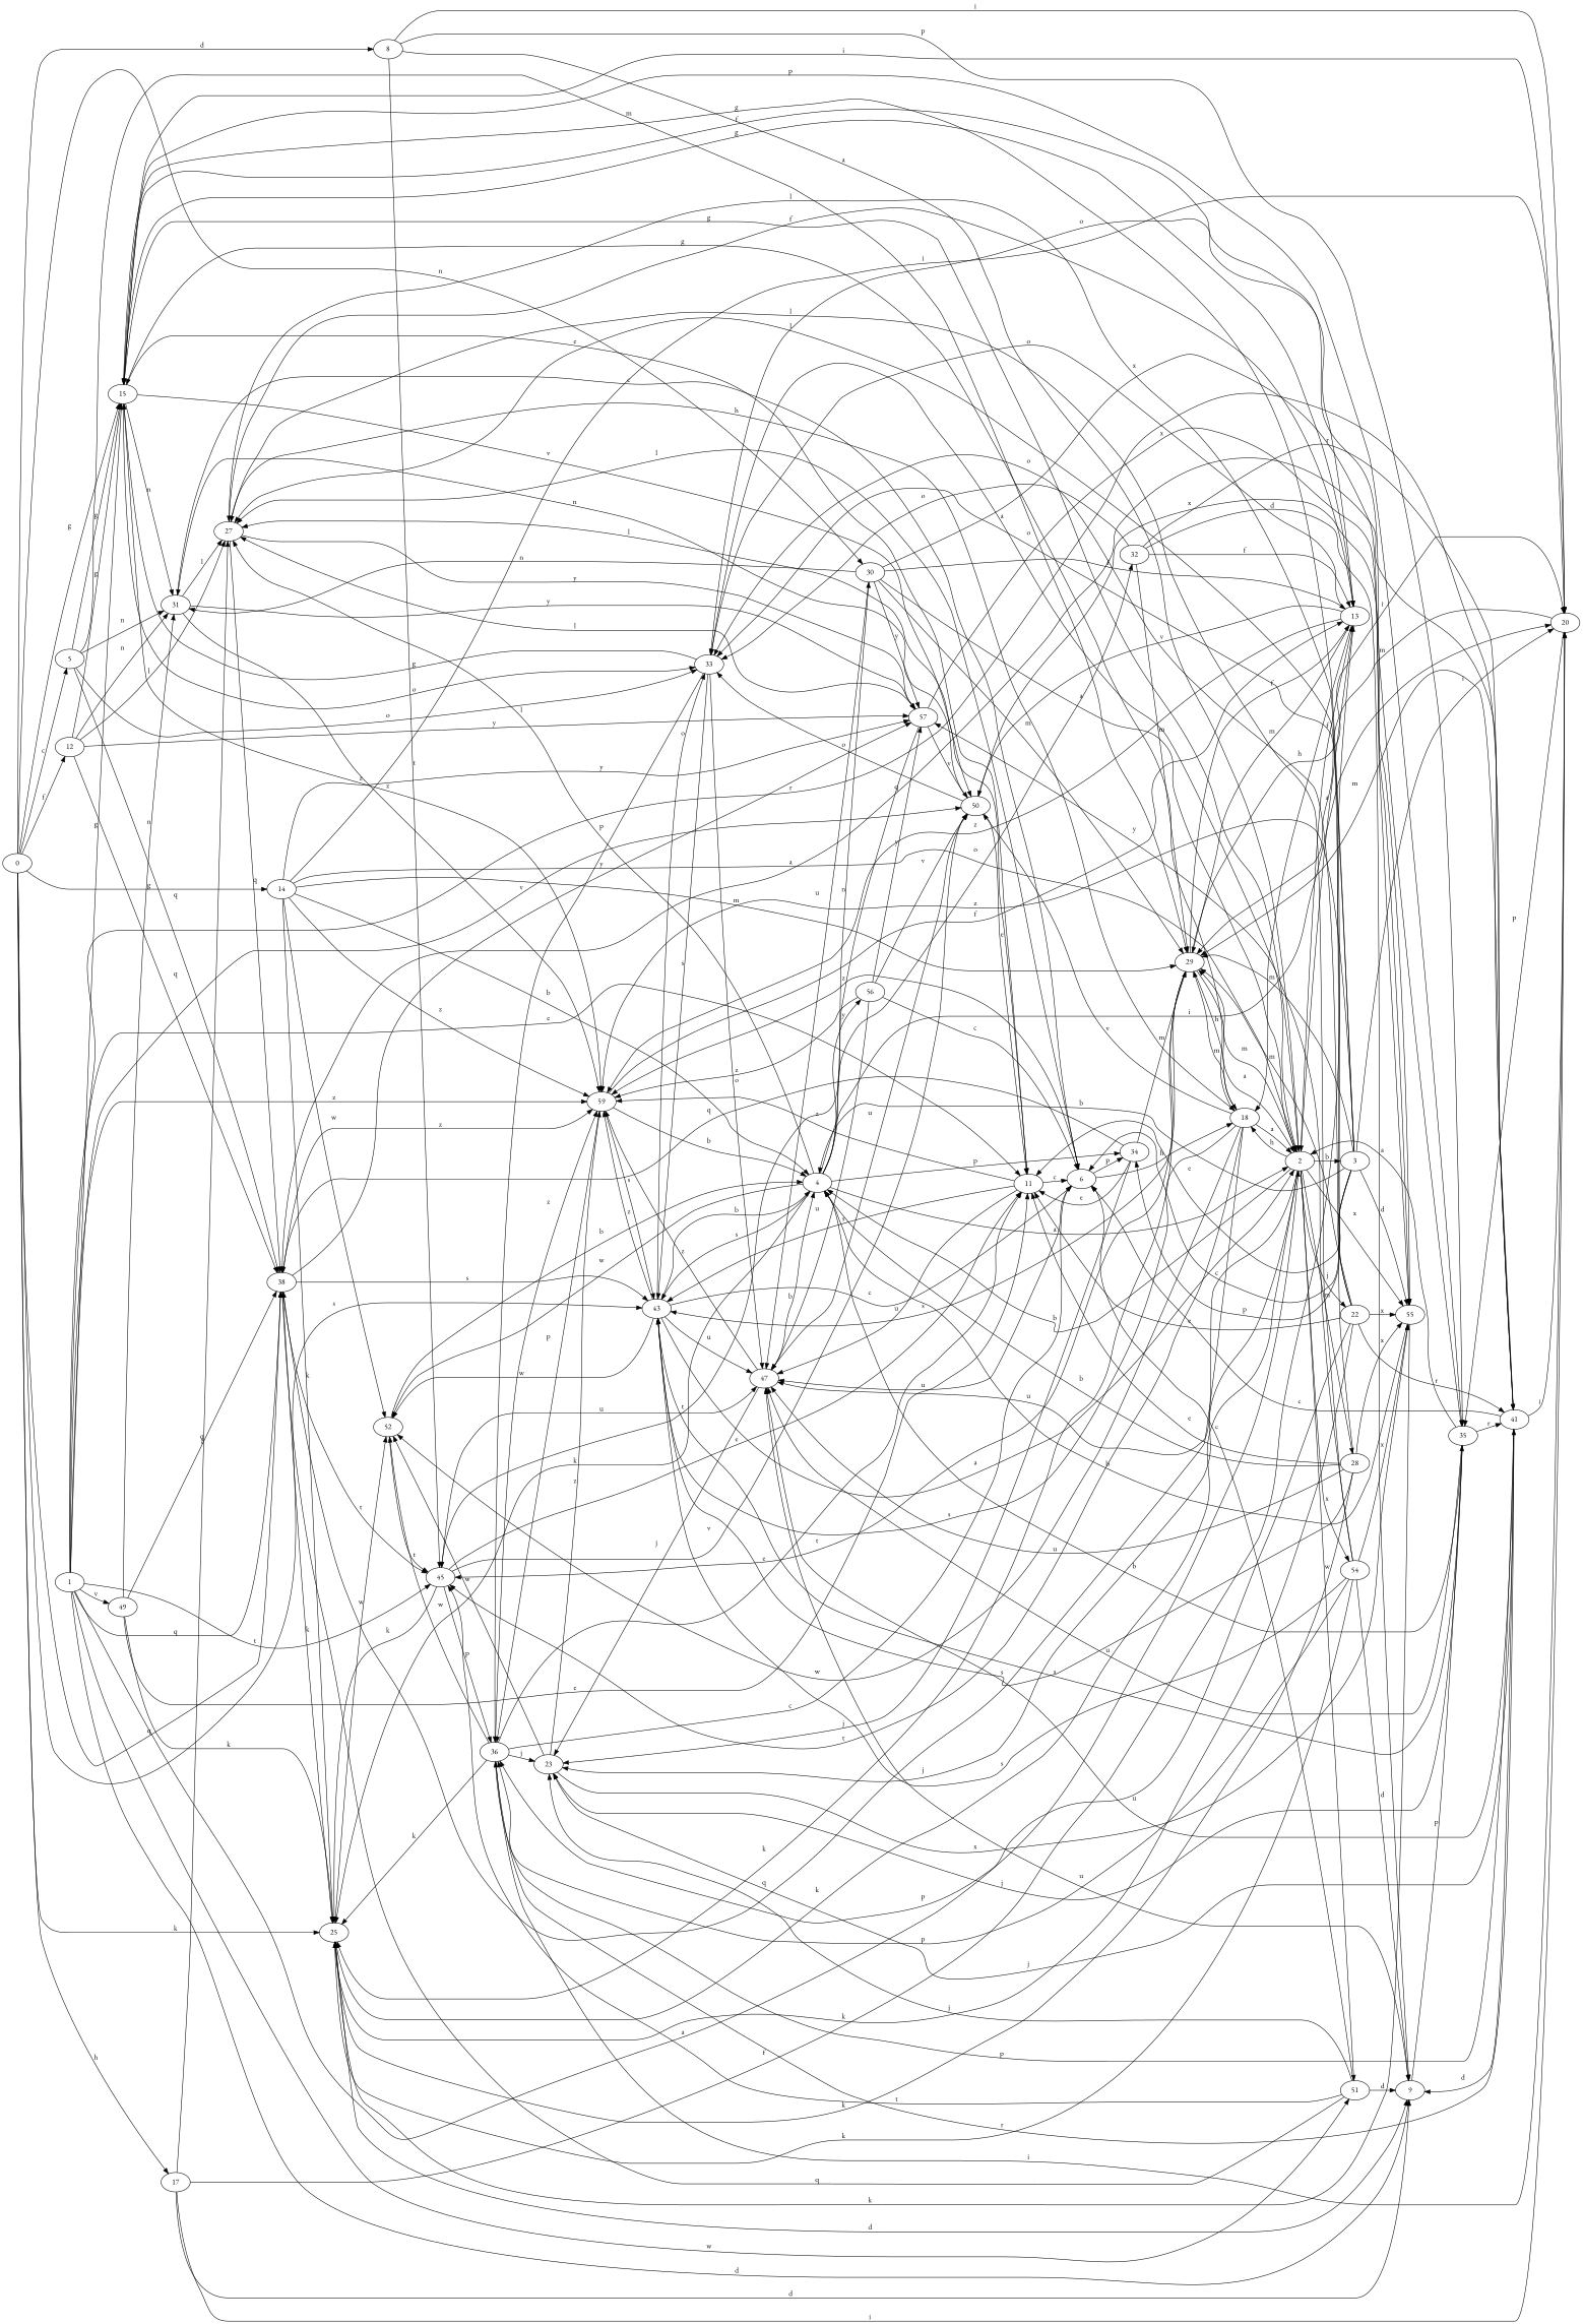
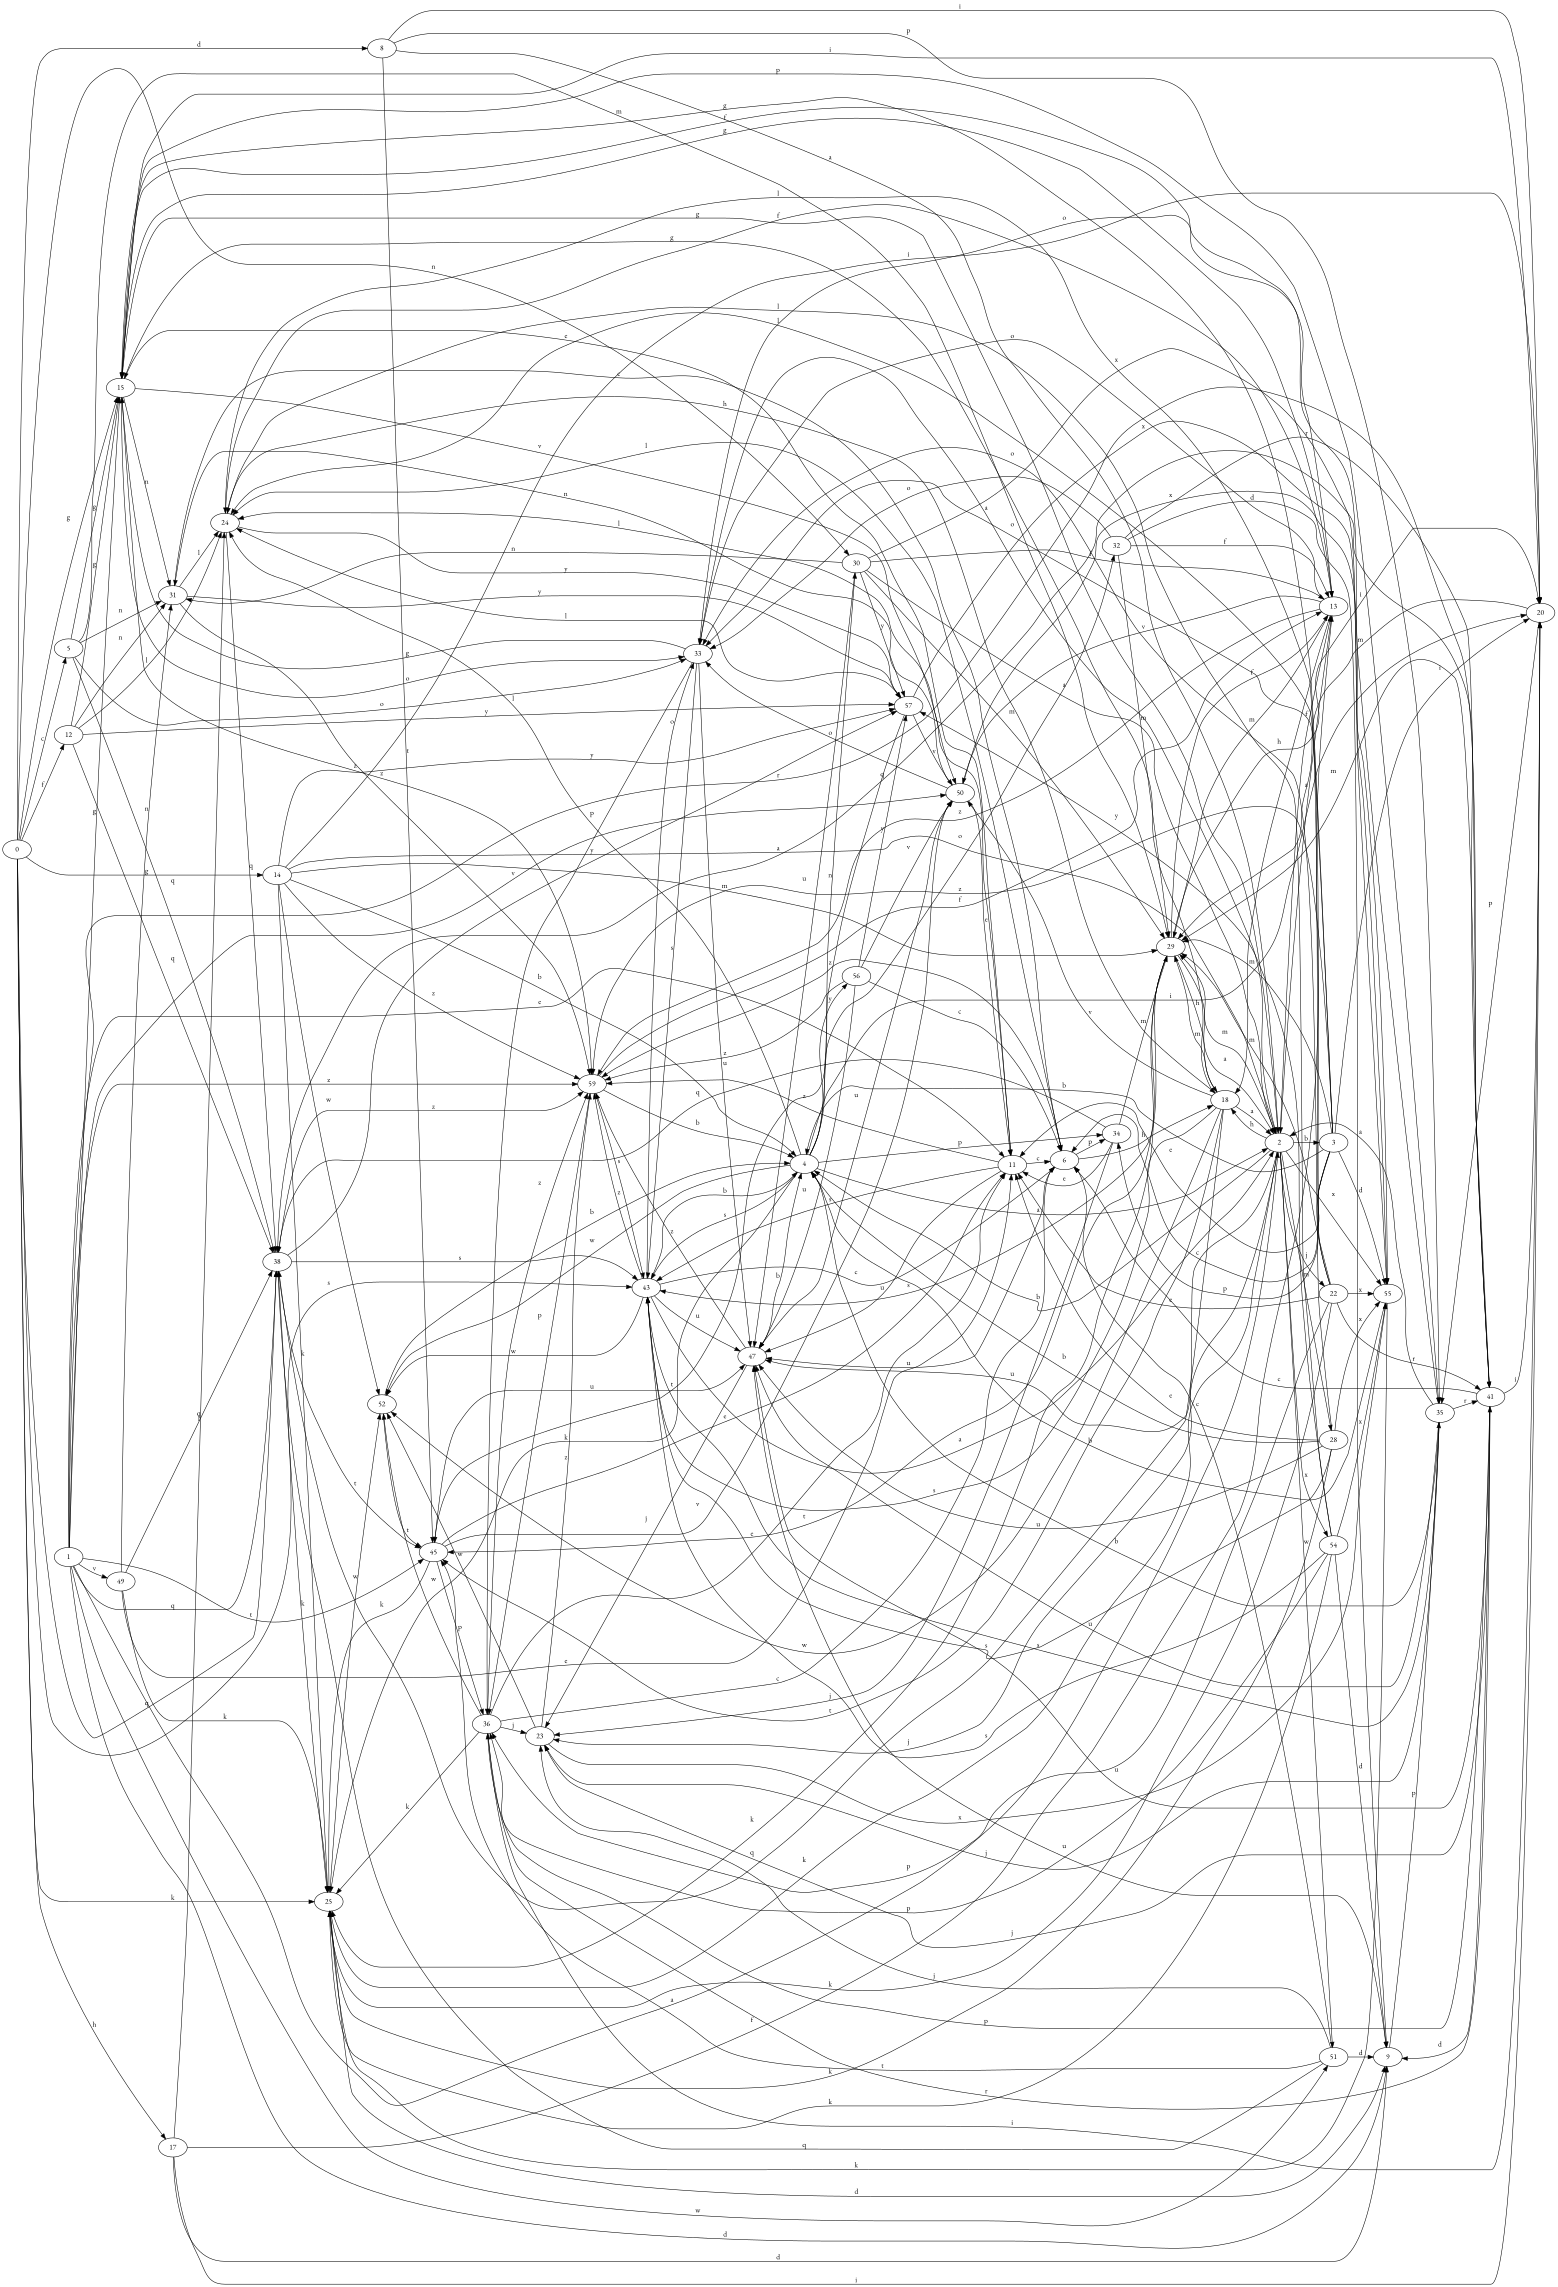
  strict digraph {
    fontname="EB Garamond"
    rankdir=LR
    node [fontname="EB Garamond"]
    edge [fontname="EB Garamond"]
    0
    5
    8
    12
    14
    15
    17
    25
    30
    38
    43
    29
    31
    33
    2
    45
    20
    35
-   27
+   27 [label=24]
    57
    59
    4
    52
    11
    50
    13
    9
    47
    55
    6
    1
    41
    49
    51
    3
    18
    22
    23
    28
    54
    36
    34
    32
    56
    0 -> 5 [label=c]
    0 -> 8 [label=d]
    0 -> 12 [label=f]
    0 -> 14 [label=g]
    0 -> 15 [label=g]
    0 -> 17 [label=h]
    0 -> 25 [label=k]
    0 -> 30 [label=n]
    0 -> 38 [label=q]
    0 -> 43 [label=s]
    5 -> 15 [label=g]
    5 -> 38 [label=q]
    5 -> 29 [label=m]
    5 -> 31 [label=n]
    5 -> 33 [label=o]
    8 -> 2 [label=a]
    8 -> 45 [label=t]
    8 -> 20 [label=i]
    8 -> 35 [label=p]
    12 -> 15 [label=g]
    12 -> 38 [label=q]
    12 -> 31 [label=n]
    12 -> 27 [label=l]
    12 -> 57 [label=y]
    14 -> 25 [label=k]
    14 -> 29 [label=m]
    14 -> 2 [label=a]
    14 -> 20 [label=i]
    14 -> 57 [label=y]
    14 -> 59 [label=z]
    14 -> 4 [label=b]
    14 -> 52 [label=w]
    15 -> 31 [label=n]
    15 -> 33 [label=o]
    15 -> 20 [label=i]
    15 -> 35 [label=p]
    15 -> 59 [label=z]
    15 -> 11 [label=e]
    15 -> 50 [label=v]
    15 -> 13 [label=f]
    17 -> 20 [label=i]
    17 -> 27 [label=l]
    17 -> 13 [label=f]
    17 -> 9 [label=d]
    25 -> 52 [label=w]
    25 -> 9 [label=d]
    30 -> 29 [label=m]
    30 -> 31 [label=n]
    30 -> 2 [label=a]
    30 -> 57 [label=y]
    30 -> 13 [label=f]
    30 -> 47 [label=u]
    30 -> 55 [label=x]
    38 -> 25 [label=k]
    38 -> 43 [label=s]
    38 -> 45 [label=t]
    38 -> 57 [label=y]
    38 -> 59 [label=z]
    43 -> 33 [label=o]
    43 -> 2 [label=a]
    43 -> 59 [label=z]
    43 -> 4 [label=b]
    43 -> 52 [label=w]
    43 -> 47 [label=u]
    43 -> 6 [label=c]
    29 -> 25 [label=k]
    29 -> 43 [label=s]
    29 -> 2 [label=a]
    29 -> 45 [label=t]
    29 -> 20 [label=i]
    29 -> 13 [label=f]
    29 -> 18 [label=h]
    31 -> 27 [label=l]
    31 -> 57 [label=y]
    31 -> 59 [label=z]
    31 -> 6 [label=c]
    33 -> 15 [label=g]
    33 -> 43 [label=s]
    33 -> 2 [label=a]
-   33 -> 47 [label=o]
+   33 -> 47 [label=u]
    33 -> 36 [label=p]
    2 -> 15 [label=g]
    2 -> 25 [label=k]
    2 -> 29 [label=m]
    2 -> 4 [label=b]
    2 -> 13 [label=f]
    2 -> 47 [label=u]
    2 -> 55 [label=x]
    2 -> 51 [label=w]
    2 -> 3 [label=b]
    2 -> 18 [label=h]
    2 -> 22 [label=j]
    2 -> 23 [label=j]
    2 -> 28 [label=m]
    2 -> 54 [label=x]
    45 -> 25 [label=k]
    45 -> 11 [label=e]
    45 -> 50 [label=v]
    45 -> 47 [label=u]
    45 -> 36 [label=p]
    20 -> 29 [label=m]
    20 -> 35 [label=p]
    35 -> 43 [label=s]
    35 -> 33 [label=o]
    35 -> 2 [label=a]
    35 -> 4 [label=b]
    35 -> 47 [label=u]
    35 -> 41 [label=r]
    35 -> 23 [label=j]
    27 -> 38 [label=q]
    27 -> 57 [label=y]
    27 -> 13 [label=f]
    27 -> 18 [label=h]
    57 -> 45 [label=t]
    57 -> 27 [label=l]
    57 -> 50 [label=v]
    57 -> 55 [label=x]
    59 -> 43 [label=s]
    59 -> 4 [label=b]
    59 -> 13 [label=f]
    59 -> 36 [label=p]
    4 -> 25 [label=k]
    4 -> 30 [label=n]
    4 -> 43 [label=s]
    4 -> 2 [label=a]
    4 -> 20 [label=i]
    4 -> 27 [label=l]
    4 -> 52 [label=w]
    4 -> 34 [label=p]
    4 -> 32 [label=o]
    4 -> 56 [label=y]
    52 -> 45 [label=t]
    52 -> 4 [label=b]
    11 -> 43 [label=s]
    11 -> 27 [label=l]
    11 -> 59 [label=z]
    11 -> 47 [label=u]
    11 -> 6 [label=c]
    50 -> 31 [label=n]
    50 -> 33 [label=o]
    50 -> 11 [label=e]
    50 -> 47 [label=u]
    50 -> 55 [label=x]
    13 -> 15 [label=g]
    13 -> 29 [label=m]
    13 -> 33 [label=o]
    13 -> 2 [label=a]
    13 -> 59 [label=z]
    13 -> 50 [label=v]
    13 -> 18 [label=h]
    9 -> 35 [label=p]
    9 -> 47 [label=u]
    47 -> 59 [label=z]
    47 -> 4 [label=b]
    47 -> 23 [label=j]
    55 -> 25 [label=k]
    55 -> 4 [label=b]
    6 -> 27 [label=l]
    6 -> 59 [label=z]
    6 -> 47 [label=u]
    6 -> 18 [label=h]
    6 -> 34 [label=p]
    1 -> 15 [label=g]
    1 -> 38 [label=q]
    1 -> 2 [label=a]
    1 -> 45 [label=t]
    1 -> 59 [label=z]
    1 -> 11 [label=e]
    1 -> 50 [label=v]
    1 -> 9 [label=d]
    1 -> 41 [label=r]
    1 -> 49 [label=v]
    1 -> 51 [label=w]
    41 -> 38 [label=q]
    41 -> 29 [label=m]
    41 -> 20 [label=i]
    41 -> 9 [label=d]
    41 -> 47 [label=u]
    41 -> 6 [label=c]
    41 -> 23 [label=j]
    41 -> 36 [label=p]
    49 -> 25 [label=k]
    49 -> 38 [label=q]
    49 -> 31 [label=n]
    49 -> 11 [label=e]
    51 -> 38 [label=q]
    51 -> 45 [label=t]
    51 -> 9 [label=d]
    51 -> 6 [label=c]
    51 -> 23 [label=j]
    3 -> 15 [label=g]
    3 -> 29 [label=m]
    3 -> 20 [label=i]
    3 -> 27 [label=l]
    3 -> 59 [label=z]
    3 -> 4 [label=b]
    3 -> 11 [label=e]
    3 -> 55 [label=d]
    3 -> 6 [label=c]
    3 -> 34 [label=p]
    18 -> 15 [label=g]
    18 -> 38 [label=q]
    18 -> 43 [label=s]
    18 -> 29 [label=m]
    18 -> 2 [label=a]
    18 -> 45 [label=t]
    18 -> 52 [label=w]
    18 -> 50 [label=v]
    22 -> 25 [label=k]
    22 -> 29 [label=m]
    22 -> 33 [label=o]
    22 -> 27 [label=l]
    22 -> 11 [label=e]
    22 -> 55 [label=x]
    22 -> 41 [label=r]
    22 -> 36 [label=p]
    23 -> 59 [label=z]
    23 -> 52 [label=w]
    23 -> 55 [label=x]
    28 -> 25 [label=k]
    28 -> 43 [label=s]
    28 -> 33 [label=o]
    28 -> 4 [label=b]
    28 -> 11 [label=e]
    28 -> 47 [label=u]
    28 -> 55 [label=x]
    54 -> 25 [label=k]
    54 -> 43 [label=s]
    54 -> 27 [label=l]
    54 -> 57 [label=y]
    54 -> 9 [label=d]
    54 -> 55 [label=x]
    54 -> 36 [label=p]
    36 -> 25 [label=k]
    36 -> 20 [label=i]
    36 -> 59 [label=z]
    36 -> 52 [label=w]
    36 -> 11 [label=e]
    36 -> 6 [label=c]
    36 -> 41 [label=r]
    36 -> 23 [label=j]
    34 -> 38 [label=q]
    34 -> 29 [label=m]
    34 -> 11 [label=e]
    34 -> 23 [label=j]
    32 -> 29 [label=m]
    32 -> 33 [label=o]
    32 -> 13 [label=f]
    32 -> 9 [label=d]
    32 -> 41 [label=r]
    56 -> 57 [label=y]
    56 -> 59 [label=z]
    56 -> 50 [label=v]
    56 -> 47 [label=u]
    56 -> 6 [label=c]
  }
